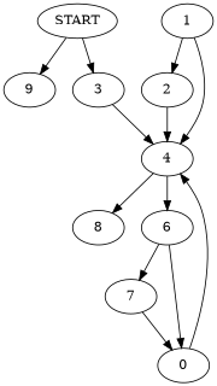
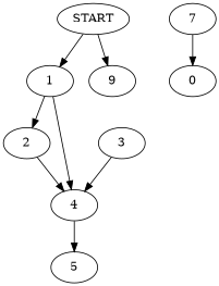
  digraph {
    n1 [label=START]
    1
    9
    2
    4
    3
-   5 [label=8]
-   6
+   5
    7
    n10 [label=0]
-   n1 -> 3
+   n1 -> 1
    n1 -> 9
    1 -> 2
    1 -> 4
    2 -> 4
    4 -> 5
-   4 -> 6
    3 -> 4
-   6 -> 7
-   6 -> n10
    7 -> n10
-   n10 -> 4
  }
